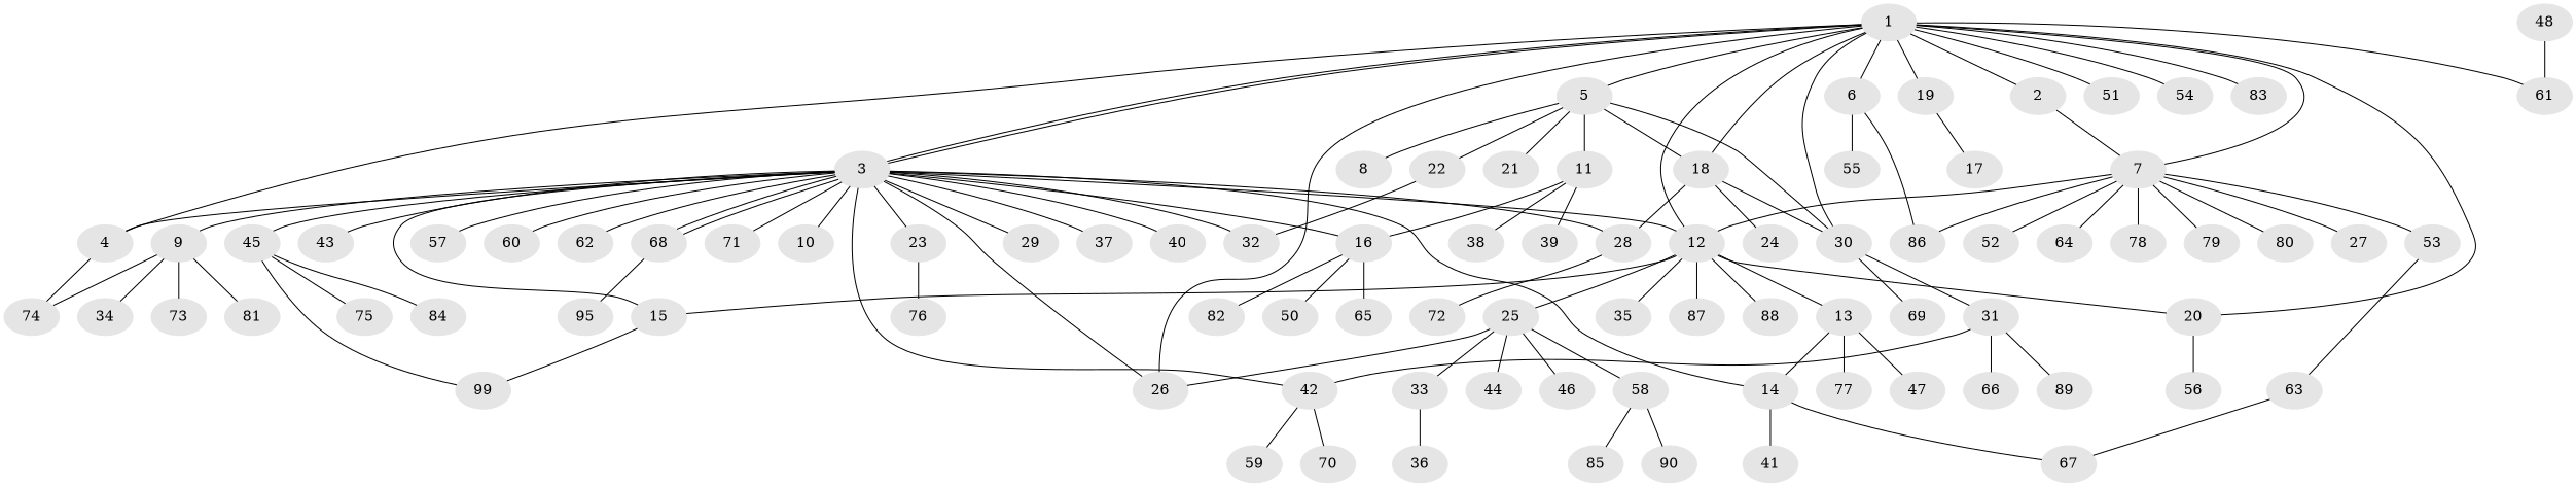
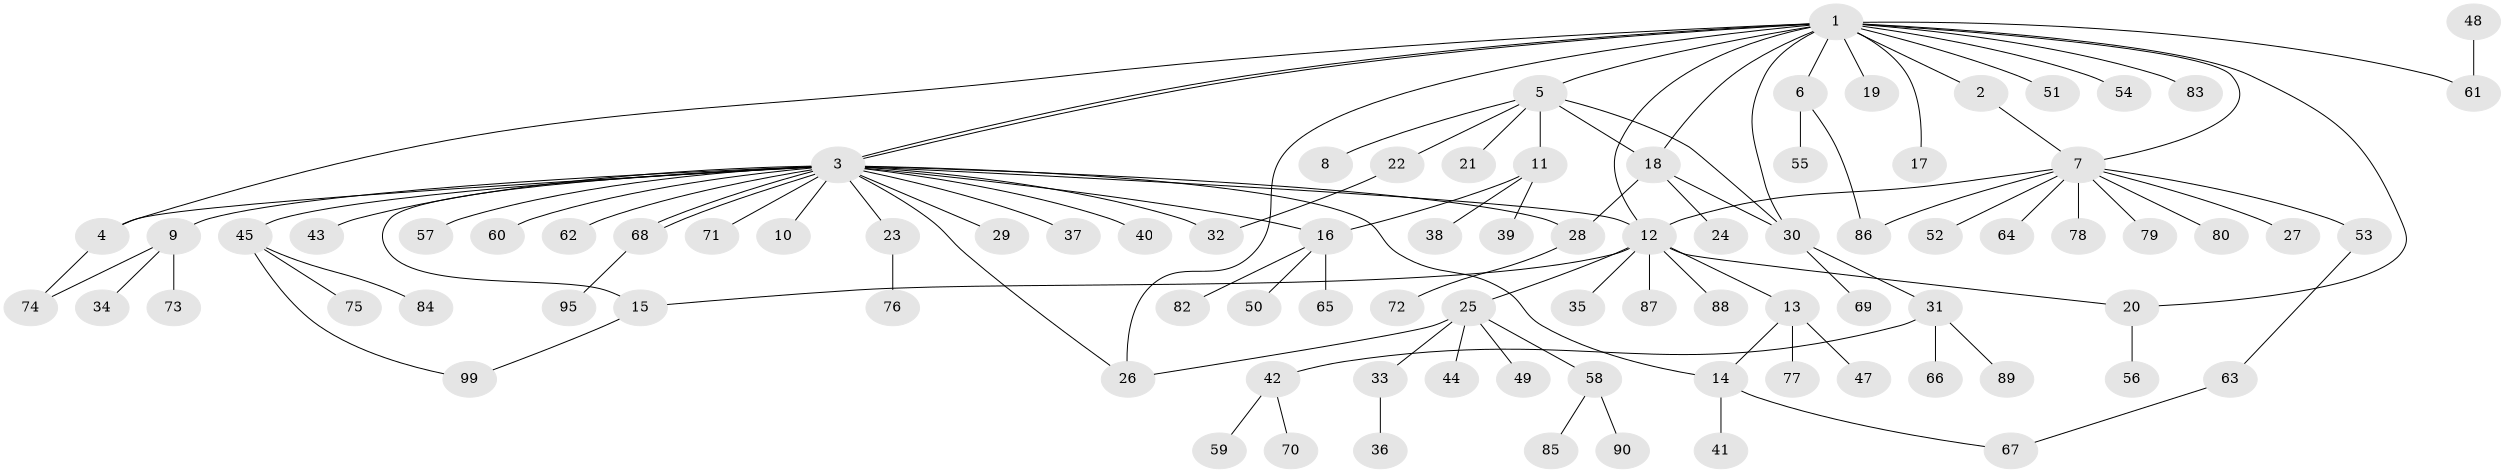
  graph {
    fontname="DejaVu Serif"
    node [color=gray90 fontname="DejaVu Serif" style=filled]
    edge [fontname="DejaVu Serif"]
    1
    2
    3
    4
    5
    6
    7
    12
    17
    19
    20
    26
    30
    51
    54
    61
    83
    18
    9
    10
    14
    15
    16
    23
    28
    29
    32
    37
    40
    42
    43
    45
    57
    60
    62
    68
    71
    74
    8
    11
    21
    22
    55
    86
    27
    52
    53
    64
    78
    79
    80
    13
    25
    35
    87
    88
    56
    31
    69
    48
    34
    73
-   81
    41
    67
    n66 [label=99]
    50
    65
    82
    76
    72
    59
    70
    75
    84
    n76 [label=95]
    38
    39
    24
    63
    47
    77
    33
    44
-   46
+   46 [label=49]
    58
    36
    85
    90
    66
    89
    1 -- 2
    1 -- 3
    1 -- 3
    1 -- 4
    1 -- 5
    1 -- 6
    1 -- 7
    1 -- 12
-   19 -- 17
+   1 -- 17
    1 -- 19
    1 -- 20
    1 -- 26
    1 -- 30
    1 -- 51
    1 -- 54
    1 -- 61
    1 -- 83
    1 -- 18
    2 -- 7
    3 -- 4
    3 -- 12
    3 -- 26
    3 -- 9
    3 -- 10
    3 -- 14
    3 -- 15
    3 -- 16
    3 -- 23
    3 -- 28
    3 -- 29
    3 -- 32
    3 -- 37
    3 -- 40
-   3 -- 42
    3 -- 43
    3 -- 45
    3 -- 57
    3 -- 60
    3 -- 62
    3 -- 68
    3 -- 68
    3 -- 71
    4 -- 74
    5 -- 30
    5 -- 18
    5 -- 8
    5 -- 11
    5 -- 21
    5 -- 22
    6 -- 55
    6 -- 86
    7 -- 12
    7 -- 86
    7 -- 27
    7 -- 52
    7 -- 53
    7 -- 64
    7 -- 78
    7 -- 79
    7 -- 80
    12 -- 20
    12 -- 15
    12 -- 13
    12 -- 25
    12 -- 35
    12 -- 87
    12 -- 88
    20 -- 56
    30 -- 31
    30 -- 69
    18 -- 30
    18 -- 28
    18 -- 24
    9 -- 74
    9 -- 34
    9 -- 73
-   9 -- 81
    14 -- 41
    14 -- 67
    15 -- n66
    16 -- 50
    16 -- 65
    16 -- 82
    23 -- 76
    28 -- 72
    42 -- 59
    42 -- 70
    45 -- n66
    45 -- 75
    45 -- 84
    68 -- n76
    11 -- 16
    11 -- 38
    11 -- 39
    22 -- 32
    53 -- 63
    13 -- 14
    13 -- 47
    13 -- 77
    25 -- 26
    25 -- 33
    25 -- 44
    25 -- 46
    25 -- 58
    31 -- 42
    31 -- 66
    31 -- 89
    48 -- 61
    63 -- 67
    33 -- 36
    58 -- 85
    58 -- 90
  }
